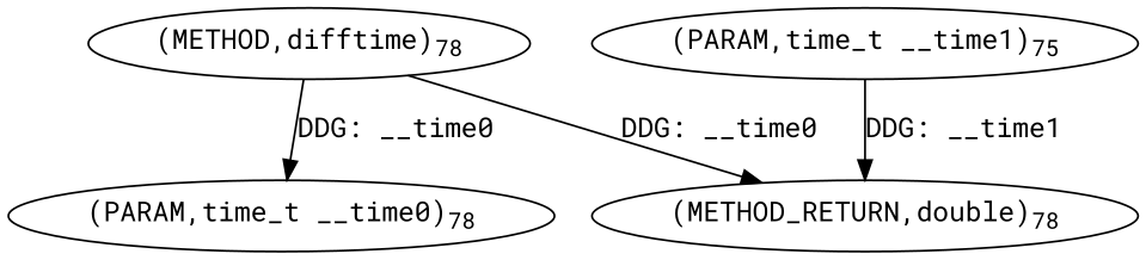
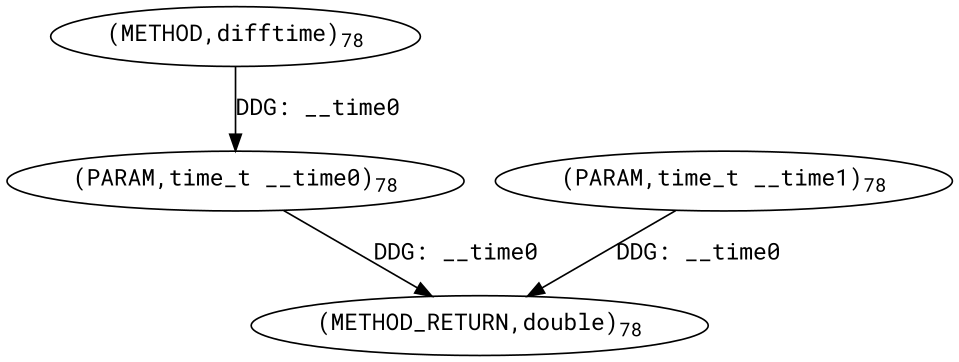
  digraph {
    fontname="Roboto Mono"
    node [fontname="Roboto Mono"]
    edge [fontname="Roboto Mono"]
    n1 [label=<(METHOD,difftime)<SUB>78</SUB>>]
    n2 [label=<(PARAM,time_t __time0)<SUB>78</SUB>>]
-   n3 [label=<(PARAM,time_t __time1)<SUB>75</SUB>>]
+   n3 [label=<(PARAM,time_t __time1)<SUB>78</SUB>>]
    n4 [label=<(METHOD_RETURN,double)<SUB>78</SUB>>]
    n1 -> n2 [label="DDG: __time0"]
-   n1 -> n4 [label="DDG: __time0"]
-   n3 -> n4 [label="DDG: __time1"]
+   n2 -> n4 [label="DDG: __time0"]
+   n3 -> n4 [label="DDG: __time0"]
  }
